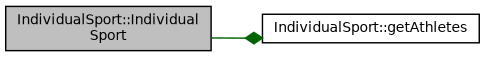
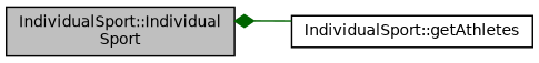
  digraph {
    rankdir=LR
    node [color=black fontname=Helvetica fontsize=10 shape=record style=filled]
    n1 [fillcolor=grey75 fontcolor=black height=0.2 label="IndividualSport::Individual\lSport" width=0.4]
    n2 [fillcolor=white height=0.2 label="IndividualSport::getAthletes" width=0.4]
-   n1 -> n2 [color=darkgreen fontname=Helvetica fontsize=10 labelfontname=Helvetica labelfontsize=10 style=solid arrowhead=diamond]
+   n2 -> n1 [color=darkgreen fontname=Helvetica fontsize=10 labelfontname=Helvetica labelfontsize=10 style=solid arrowhead=diamond]
  }
